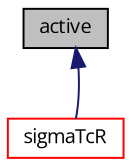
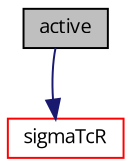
  digraph {
    rankdir=TB
    fontname="Open Sans"
    node [fontname="Open Sans" fontsize=10 shape=record]
    n1 [color=black fillcolor=grey75 fontcolor=black height=0.2 label=active style=filled width=0.4]
    n2 [color=red height=0.2 label=sigmaTcR width=0.4]
-   n2 -> n1 [color=midnightblue fontname="Open Sans" fontsize=10 labelfontname=Helvetica labelfontsize=10 style=solid]
+   n1 -> n2 [color=midnightblue fontname="Open Sans" fontsize=10 labelfontname=Helvetica labelfontsize=10 style=solid]
  }
